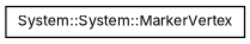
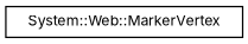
  digraph {
    rankdir=TB
    fontname=Inter
-   n1 [color=black fillcolor=white fontname=Inter fontsize=10 height=0.2 label="System::System::MarkerVertex" shape=record style=filled width=0.4]
+   n1 [color=black fillcolor=white fontname=Inter fontsize=10 height=0.2 label="System::Web::MarkerVertex" shape=record style=filled width=0.4]
  }
